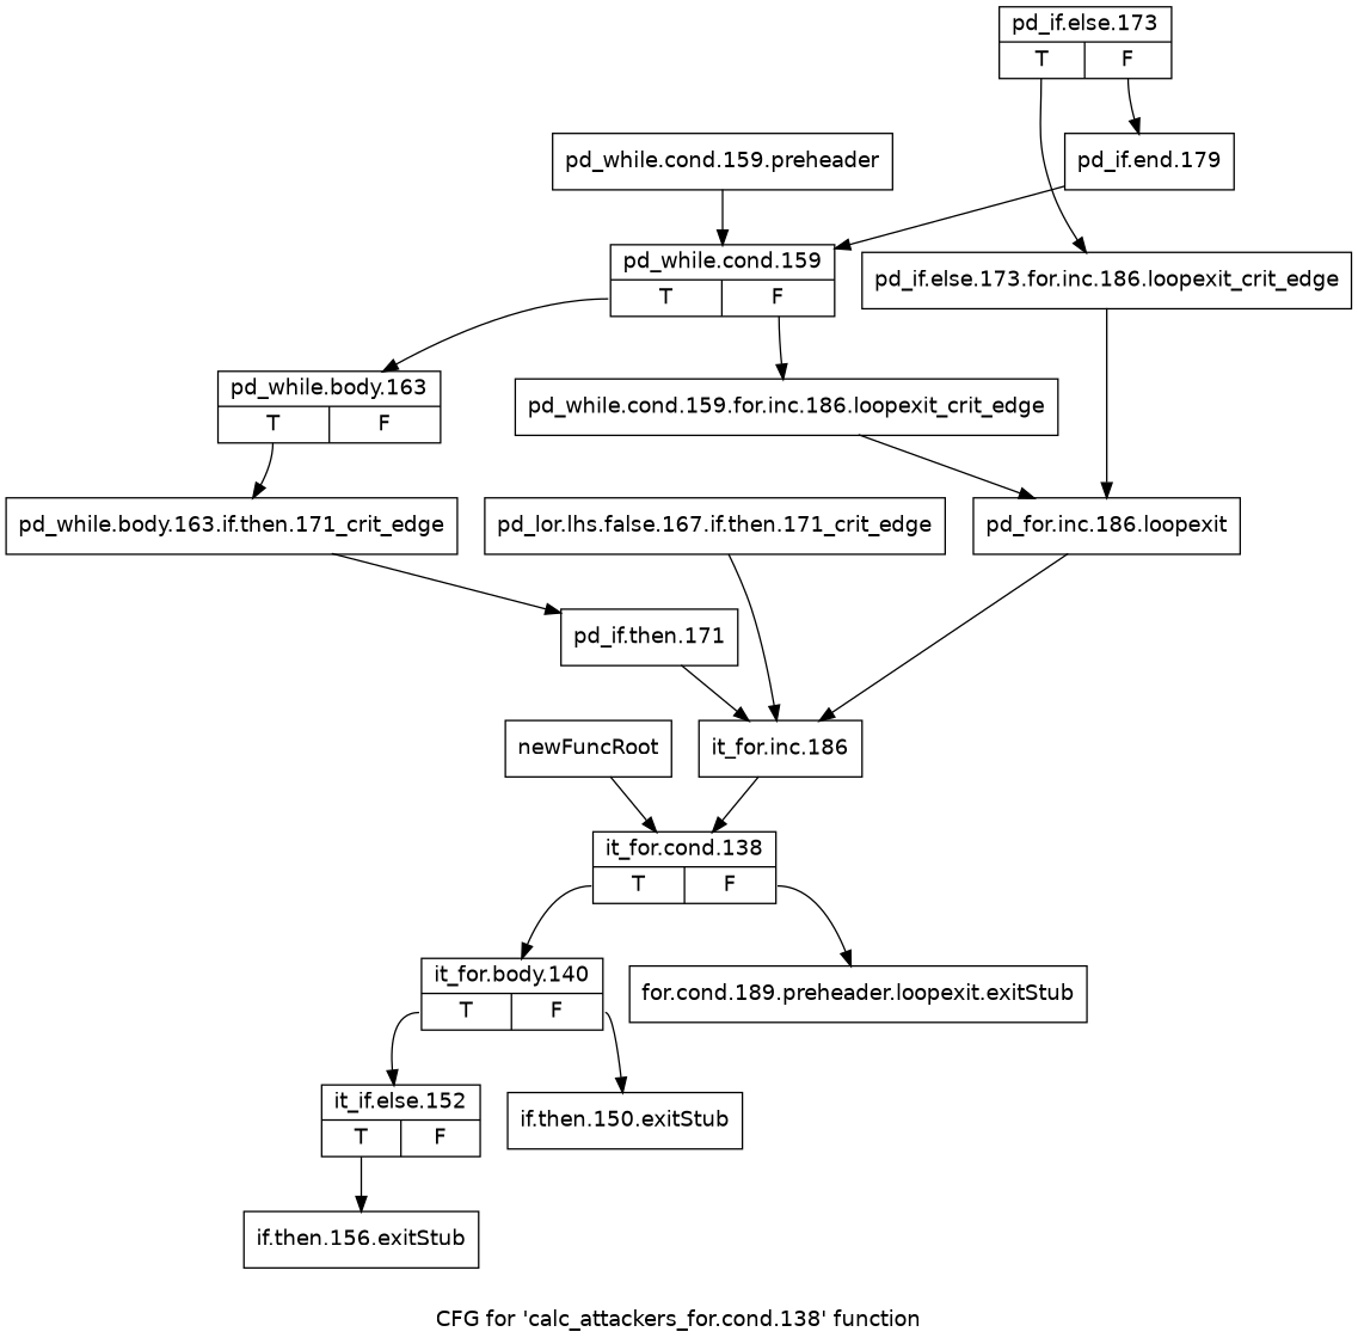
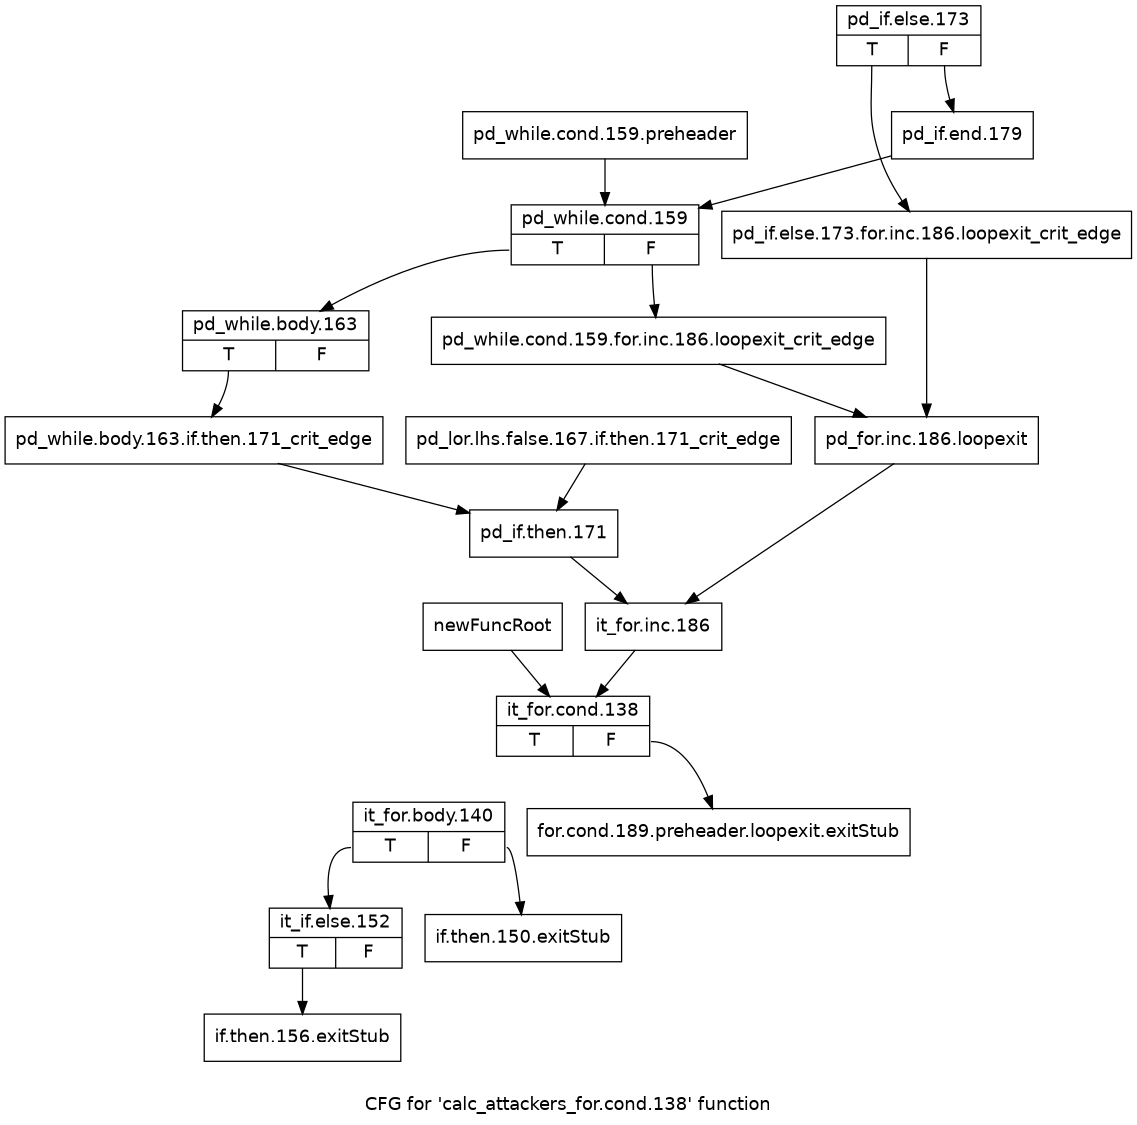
  digraph {
    fontname="DejaVu Sans"
    label="CFG for 'calc_attackers_for.cond.138' function"
    node [fontname="DejaVu Sans" shape=record]
    edge [fontname="DejaVu Sans"]
    n1 [label="{newFuncRoot}"]
    n2 [label="{it_for.cond.138|{<s0>T|<s1>F}}"]
    n3 [label="{for.cond.189.preheader.loopexit.exitStub}"]
    n4 [label="{it_for.body.140|{<s0>T|<s1>F}}"]
    n5 [label="{if.then.150.exitStub}"]
    n6 [label="{it_if.else.152|{<s0>T|<s1>F}}"]
    n7 [label="{if.then.156.exitStub}"]
    n8 [label="{pd_while.cond.159.preheader}"]
    n9 [label="{pd_while.cond.159|{<s0>T|<s1>F}}"]
    n10 [label="{pd_while.body.163|{<s0>T|<s1>F}}"]
    n11 [label="{pd_while.cond.159.for.inc.186.loopexit_crit_edge}"]
    n12 [label="{pd_while.body.163.if.then.171_crit_edge}"]
    n13 [label="{pd_for.inc.186.loopexit}"]
    n14 [label="{pd_if.then.171}"]
    n15 [label="{it_for.inc.186}"]
    n16 [label="{pd_lor.lhs.false.167.if.then.171_crit_edge}"]
    n17 [label="{pd_if.else.173|{<s0>T|<s1>F}}"]
    n18 [label="{pd_if.else.173.for.inc.186.loopexit_crit_edge}"]
    n19 [label="{pd_if.end.179}"]
    n1 -> n2
    n2 -> n3 [tailport=s1]
-   n2 -> n4 [tailport=s0]
    n4 -> n5 [tailport=s1]
    n4 -> n6 [tailport=s0]
    n6 -> n7 [tailport=s0]
    n8 -> n9
    n9 -> n10 [tailport=s0]
    n9 -> n11 [tailport=s1]
    n10 -> n12 [tailport=s0]
    n11 -> n13
    n12 -> n14
    n13 -> n15
    n14 -> n15
    n15 -> n2
-   n16 -> n15
+   n16 -> n14
    n17 -> n18 [tailport=s0]
    n17 -> n19 [tailport=s1]
    n18 -> n13
    n19 -> n9
  }
